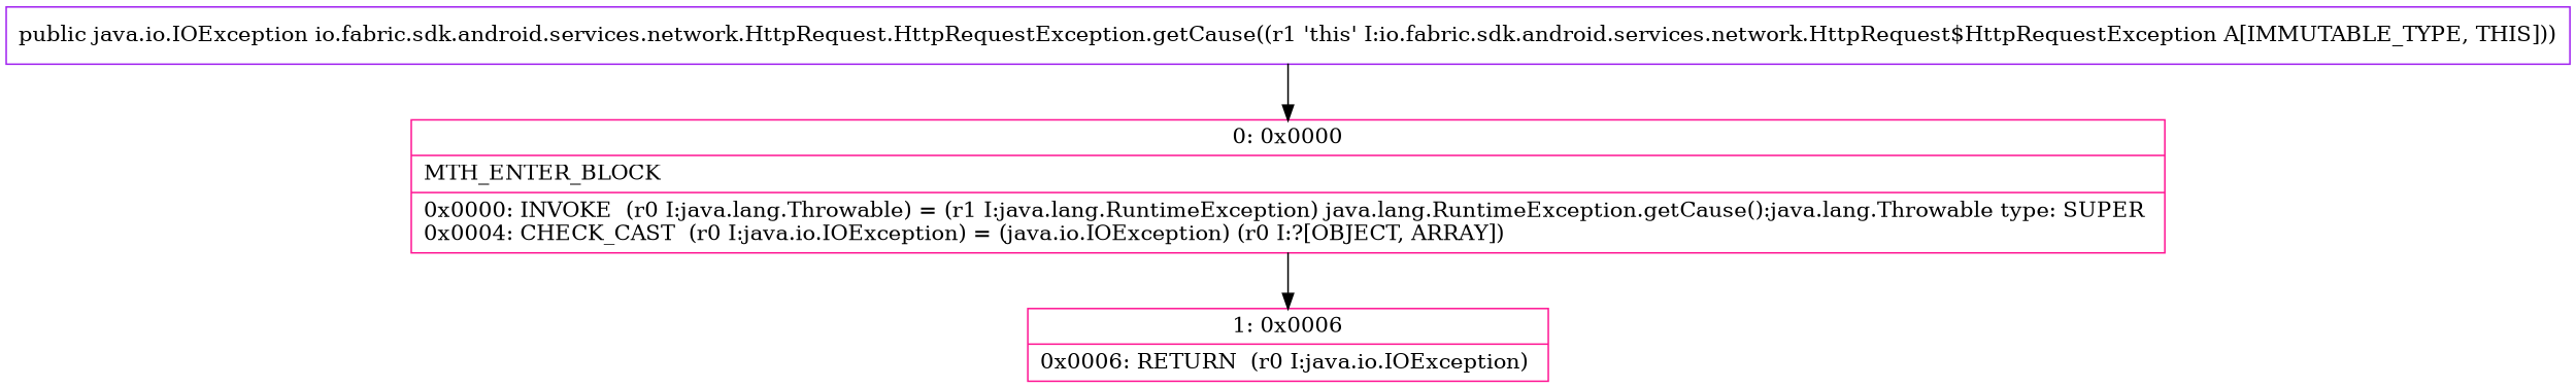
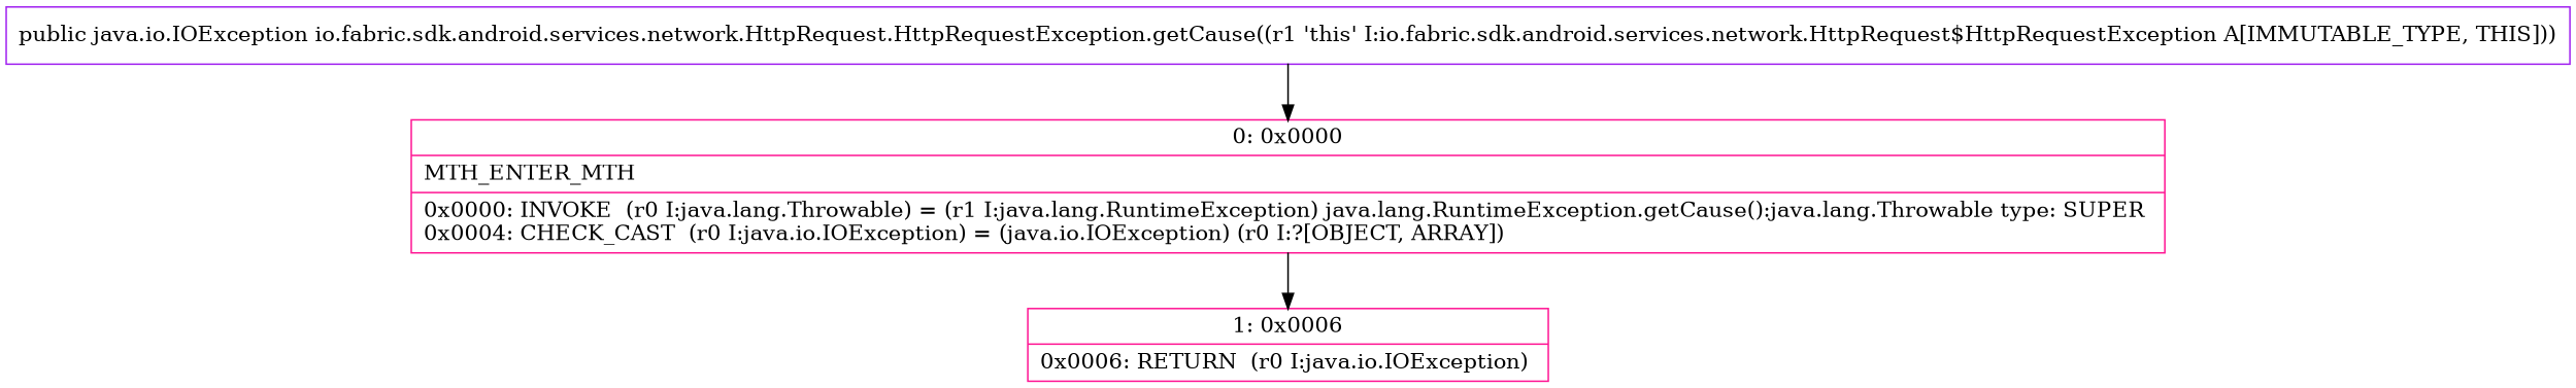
  digraph {
    node [shape=record color=deeppink]
-   n1 [label="{0\:\ 0x0000|MTH_ENTER_BLOCK\l|0x0000: INVOKE  (r0 I:java.lang.Throwable) = (r1 I:java.lang.RuntimeException) java.lang.RuntimeException.getCause():java.lang.Throwable type: SUPER \l0x0004: CHECK_CAST  (r0 I:java.io.IOException) = (java.io.IOException) (r0 I:?[OBJECT, ARRAY]) \l}"]
+   n1 [label="{0\:\ 0x0000|MTH_ENTER_MTH\l|0x0000: INVOKE  (r0 I:java.lang.Throwable) = (r1 I:java.lang.RuntimeException) java.lang.RuntimeException.getCause():java.lang.Throwable type: SUPER \l0x0004: CHECK_CAST  (r0 I:java.io.IOException) = (java.io.IOException) (r0 I:?[OBJECT, ARRAY]) \l}"]
    n2 [label="{1\:\ 0x0006|0x0006: RETURN  (r0 I:java.io.IOException) \l}"]
    n3 [label="{public java.io.IOException io.fabric.sdk.android.services.network.HttpRequest.HttpRequestException.getCause((r1 'this' I:io.fabric.sdk.android.services.network.HttpRequest$HttpRequestException A[IMMUTABLE_TYPE, THIS])) }" color=purple]
    n1 -> n2
    n3 -> n1
  }
